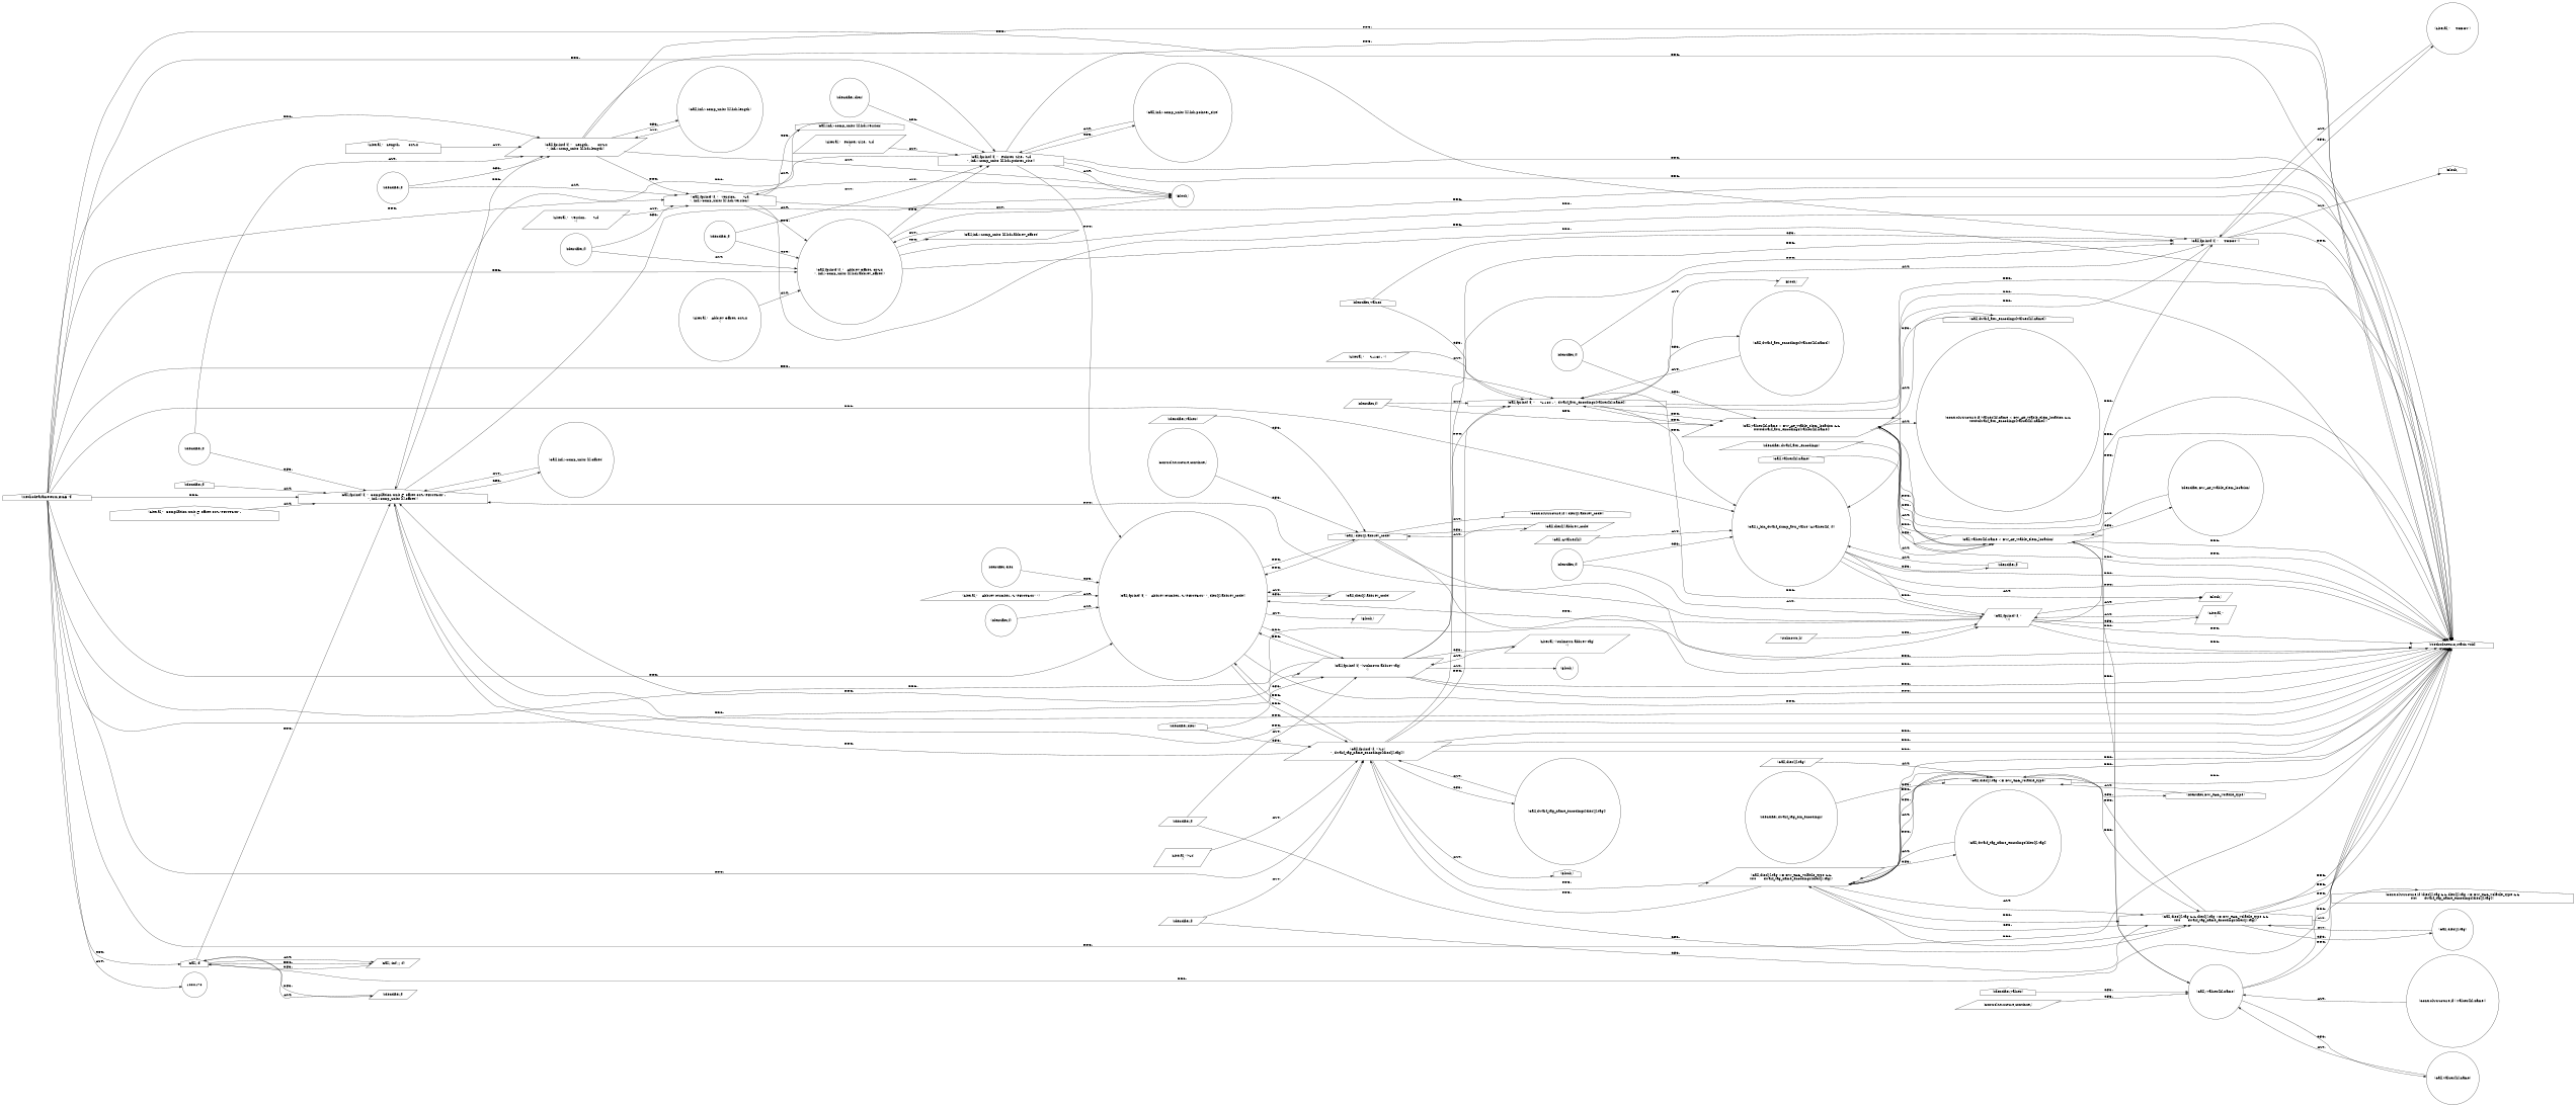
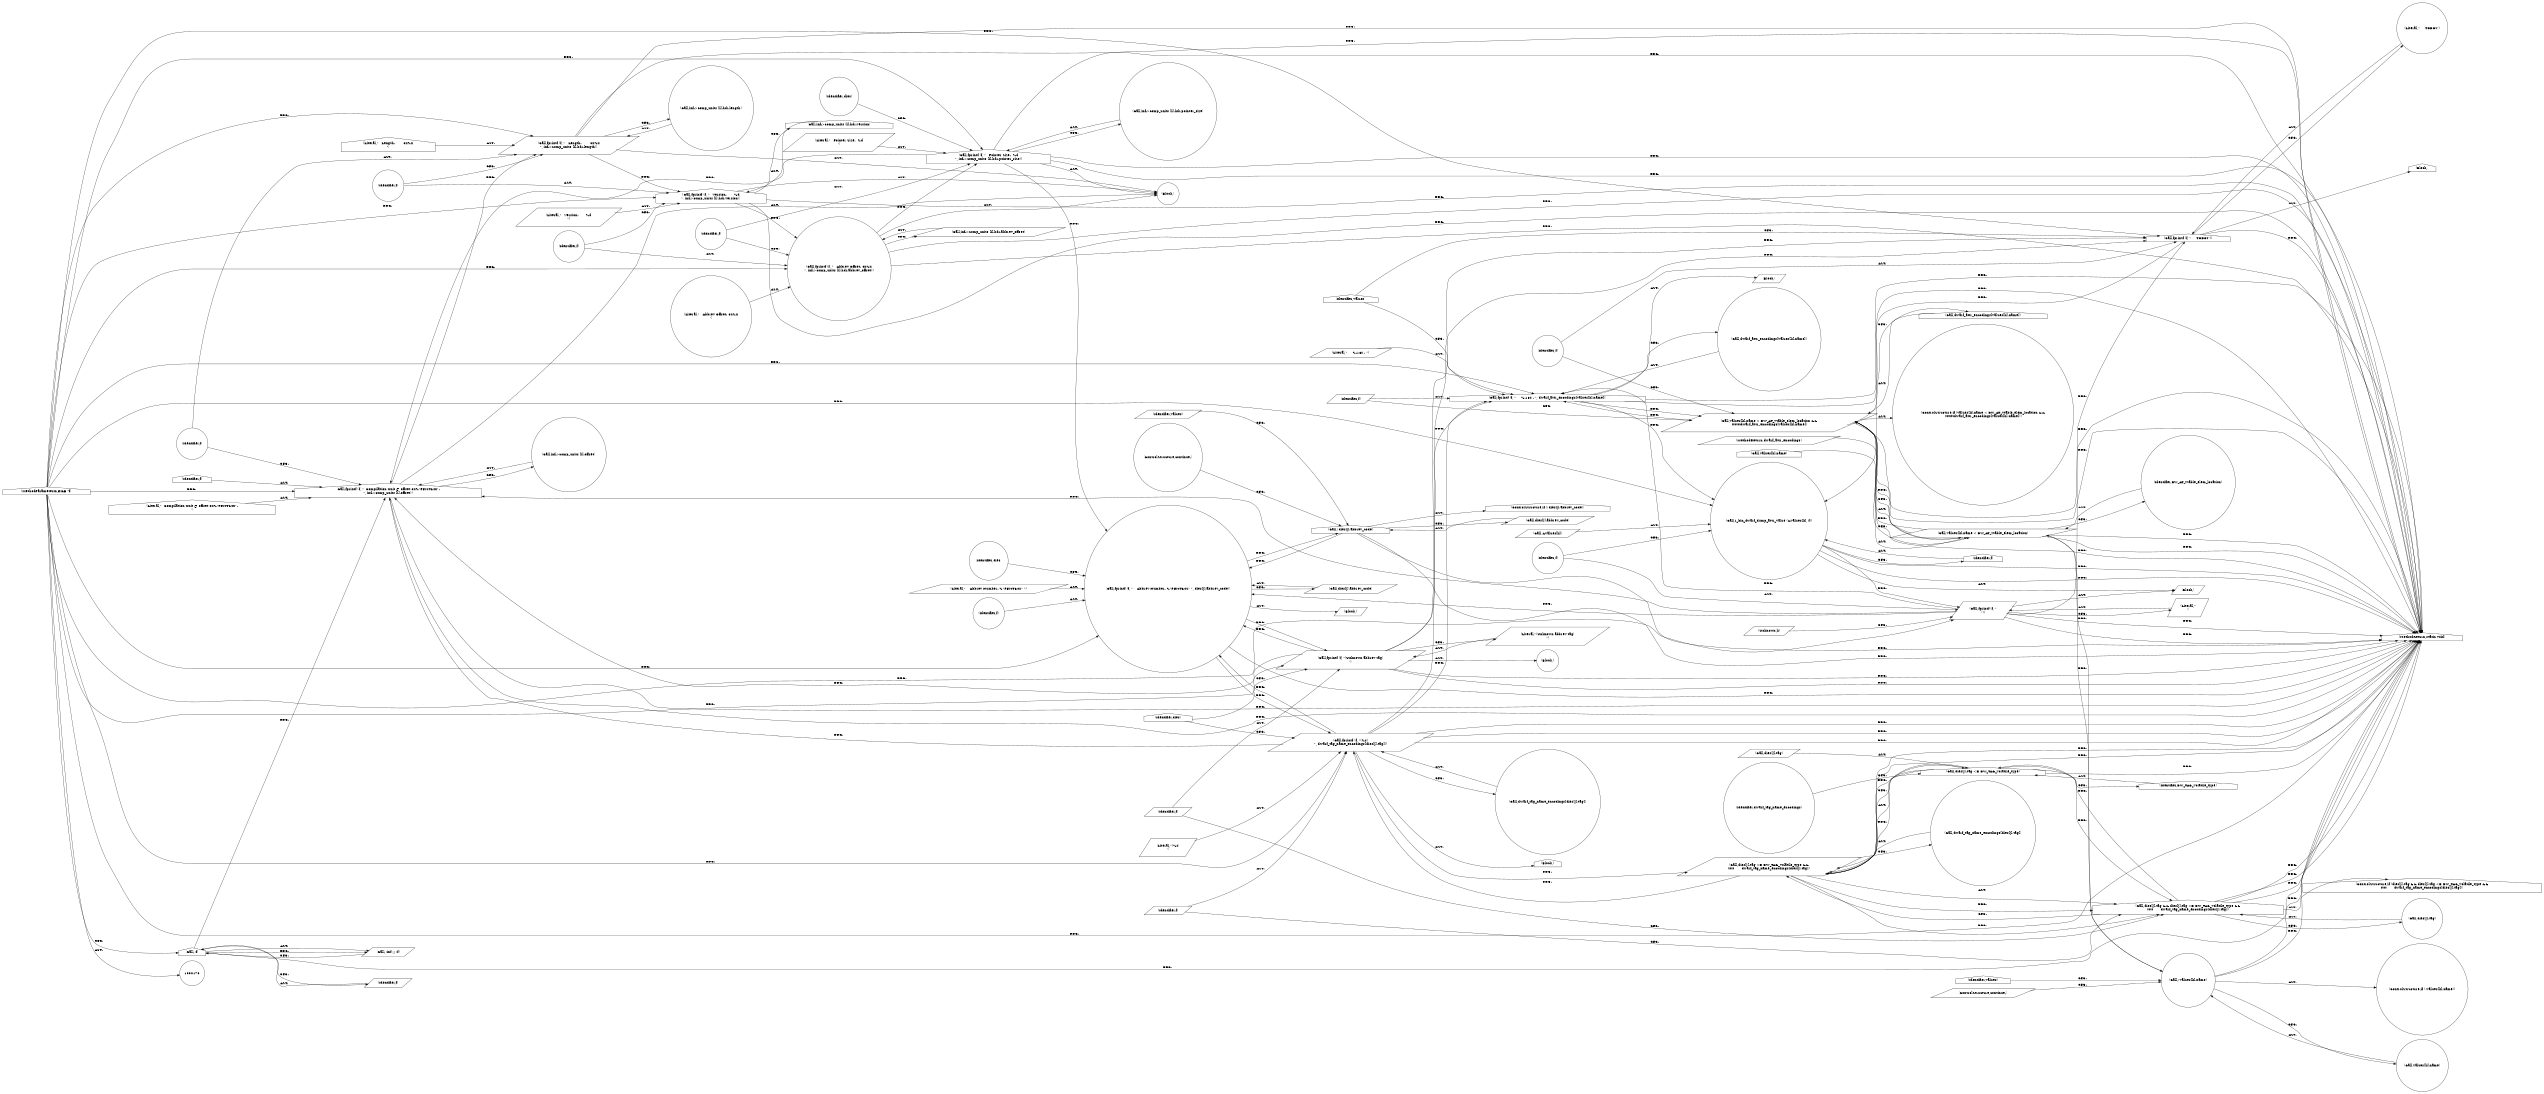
  digraph {
    rankdir=LR
    node [shape=parallelogram]
    n1 [label="(Call,fprintf (f, \"  Compilation Unit @ offset 0x%\"PFMT64x\":\n\", inf->comp_units [i].offset))" shape=house]
    n2 [label="(Call,fprintf (f, \"   Length:        0x%x\n\", inf->comp_units [i].hdr.length))"]
    n3 [label="(MethodReturn,static void)" shape=house]
    n4 [label="(Block,)" shape=circle]
    n5 [label="(Call,inf->comp_units [i].offset)" shape=circle]
    n6 [label="(Call,fprintf (f, \"   Version:       %d\n\", inf->comp_units [i].hdr.version))" shape=house]
    n7 [label="(Call,inf->comp_units [i].hdr.length)" shape=circle]
    n8 [label="(Call,fprintf (f, \"\n\"))"]
    n9 [label="(Call,fprintf (f, \"     %-18s : \", dwarf_attr_encodings[values[k].name]))" shape=house]
    n10 [label="(Call,fprintf (f, \"    Abbrev Number: %\"PFMT64u\" \", dies[j].abbrev_code))" shape=circle]
    n11 [label="(Call,fprintf (f, \"     TODO\t\"))" shape=house]
    n12 [label="(Block,)"]
    n13 [label="(Literal,\"\n\")"]
    n14 [label="(Call,r_bin_dwarf_dump_attr_value (&values[k], f))" shape=circle]
    n15 [label="(Call,values[k].name < DW_AT_vtable_elem_location &&\n \t\t\t\t\t\tdwarf_attr_encodings[values[k].name])"]
    n16 [label="(Call,dwarf_attr_encodings[values[k].name])" shape=circle]
    n17 [label="(Block,)"]
    n18 [label="(Call,fprintf (f, \"(%s)\n\", dwarf_tag_name_encodings[dies[j].tag]))"]
    n19 [label="(Call,fprintf (f, \"(Unknown abbrev tag)\n\"))"]
    n20 [label="(Call,!dies[j].abbrev_code)" shape=house]
    n21 [label="(Call,dies[j].abbrev_code)"]
    n22 [label="(Block,)"]
    n23 [label="(Literal,\"     TODO\t\")" shape=circle]
    n24 [label="(Block,)" shape=house]
    n25 [label="(Identifier,f)" shape=house]
    n26 [label="(Call,values[k].name < DW_AT_vtable_elem_location)"]
    n27 [label="(ControlStructure,if (values[k].name < DW_AT_vtable_elem_location &&\n \t\t\t\t\t\tdwarf_attr_encodings[values[k].name]))" shape=circle]
    n28 [label="(Call,dwarf_attr_encodings[values[k].name])" shape=house]
    n29 [label="(Call,dies[j].tag <= DW_TAG_volatile_type &&\n\t\t\t\t       dwarf_tag_name_encodings[dies[j].tag])"]
    n30 [label="(Block,)" shape=house]
    n31 [label="(Call,dwarf_tag_name_encodings[dies[j].tag])" shape=circle]
    n32 [label="(Call,dies[j].tag <= DW_TAG_volatile_type)" shape=house]
    n33 [label="(Call,dies[j].tag && dies[j].tag <= DW_TAG_volatile_type &&\n\t\t\t\t       dwarf_tag_name_encodings[dies[j].tag])" shape=house]
    n34 [label="(Call,dwarf_tag_name_encodings[dies[j].tag])" shape=circle]
    n35 [label="(Block,)" shape=circle]
    n36 [label="(Literal,\"(Unknown abbrev tag)\n\")"]
    n37 [label="(Call,dies[j].abbrev_code)"]
    n38 [label="(ControlStructure,if (!dies[j].abbrev_code))" shape=house]
    n39 [label="(Call,fprintf (f, \"   Pointer Size:  %d\n\", inf->comp_units [i].hdr.pointer_size))" shape=house]
    n40 [label="(Call,inf->comp_units [i].hdr.pointer_size)" shape=circle]
    n41 [label="(Call,fprintf (f, \"   Abbrev Offset: 0x%x\n\", inf->comp_units [i].hdr.abbrev_offset))" shape=circle]
    n42 [label="(Call,inf->comp_units [i].hdr.abbrev_offset)"]
    n43 [label="(Call,inf->comp_units [i].hdr.version)" shape=house]
    n44 [label="(Call,!f)" shape=house]
    n45 [label="(Identifier,f)"]
    n46 [label="(Call,!inf || !f)"]
    n47 [label="(MethodParameterIn,FILE *f)" shape=house]
    n48 [label=1000170 shape=circle]
    n49 [label="(Identifier,DW_TAG_volatile_type)" shape=house]
    n50 [label="(Call,dies[j].tag)" shape=circle]
    n51 [label="(ControlStructure,if (dies[j].tag && dies[j].tag <= DW_TAG_volatile_type &&\n\t\t\t\t       dwarf_tag_name_encodings[dies[j].tag]))" shape=house]
    n52 [label="(Call,!values[k].name)" shape=circle]
    n53 [label="(Identifier,DW_AT_vtable_elem_location)" shape=circle]
    n54 [label="(ControlStructure,if (!values[k].name))" shape=circle]
    n55 [label="(Call,values[k].name)" shape=circle]
-   n56 [label="(Identifier,dwarf_attr_encodings)"]
+   n56 [label="(MethodReturn,dwarf_attr_encodings)"]
    n57 [label="(Literal,\"   Length:        0x%x\n\")" shape=house]
    n58 [label="(Call,&values[k])"]
    n59 [label="(Literal,\"   Abbrev Offset: 0x%x\n\")" shape=circle]
    n60 [label="(Identifier,f)" shape=circle]
    n61 [label="(Identifier,f)" shape=circle]
    n62 [label="(Identifier,values)" shape=house]
    n63 [label="(Call,values[k].name)" shape=house]
    n64 [label="(ControlStructure,continue;)"]
    n65 [label="(Identifier,dies)" shape=house]
    n66 [label="(Identifier,f)" shape=circle]
    n67 [label="(Identifier,dies)" shape=circle]
    n68 [label="(Identifier,f)" shape=circle]
    n69 [label="(Identifier,f)"]
    n70 [label="(Literal,\"    Abbrev Number: %\"PFMT64u\" \")"]
    n71 [label="(Identifier,f)" shape=circle]
    n72 [label="(Identifier,values)"]
    n73 [label="(Identifier,f)" shape=circle]
    n74 [label="(Identifier,dies)" shape=circle]
    n75 [label="(ControlStructure,continue;)" shape=circle]
    n76 [label="(Unknown,k)"]
    n77 [label="(Identifier,f)"]
-   n78 [label="(Identifier,dwarf_tag_bin_encodings)" shape=circle]
+   n78 [label="(Identifier,dwarf_tag_name_encodings)" shape=circle]
    n79 [label="(Literal,\"     %-18s : \")"]
    n80 [label="(Literal,\"   Version:       %d\n\")"]
    n81 [label="(Identifier,f)" shape=circle]
    n82 [label="(Call,dies[j].tag)"]
    n83 [label="(Identifier,values)" shape=house]
    n84 [label="(Literal,\"   Pointer Size:  %d\n\")"]
    n85 [label="(Literal,\"(%s)\n\")"]
    n86 [label="(Literal,\"  Compilation Unit @ offset 0x%\"PFMT64x\":\n\")" shape=house]
    n87 [label="(Identifier,f)"]
    n88 [label="(Identifier,f)" shape=house]
    n1 -> n2 [label="DDG: "]
    n1 -> n3 [label="DDG: "]
    n1 -> n3 [label="DDG: "]
    n1 -> n4 [label="AST: "]
    n1 -> n5 [label="CFG: "]
    n2 -> n3 [label="DDG: "]
    n2 -> n3 [label="DDG: "]
    n2 -> n4 [label="AST: "]
    n2 -> n6 [label="DDG: "]
    n2 -> n7 [label="CFG: "]
    n5 -> n1 [label="AST: "]
    n6 -> n3 [label="DDG: "]
    n6 -> n3 [label="DDG: "]
    n6 -> n4 [label="AST: "]
    n6 -> n41 [label="DDG: "]
    n6 -> n43 [label="CFG: "]
    n7 -> n2 [label="AST: "]
    n8 -> n1 [label="DDG: "]
    n8 -> n3 [label="DDG: "]
    n8 -> n3 [label="DDG: "]
    n8 -> n9 [label="DDG: "]
    n8 -> n10 [label="DDG: "]
    n8 -> n11 [label="DDG: "]
    n8 -> n12 [label="AST: "]
    n8 -> n13 [label="CFG: "]
    n9 -> n3 [label="DDG: "]
    n9 -> n3 [label="DDG: "]
    n9 -> n14 [label="DDG: "]
    n9 -> n15 [label="DDG: "]
    n9 -> n16 [label="CFG: "]
    n9 -> n17 [label="AST: "]
    n10 -> n3 [label="DDG: "]
    n10 -> n18 [label="DDG: "]
    n10 -> n19 [label="DDG: "]
    n10 -> n20 [label="DDG: "]
    n10 -> n21 [label="CFG: "]
    n10 -> n22 [label="AST: "]
    n11 -> n3 [label="DDG: "]
    n11 -> n14 [label="DDG: "]
    n11 -> n23 [label="CFG: "]
    n11 -> n24 [label="AST: "]
    n13 -> n8 [label="AST: "]
    n14 -> n3 [label="DDG: "]
    n14 -> n3 [label="DDG: "]
    n14 -> n8 [label="DDG: "]
    n14 -> n12 [label="AST: "]
    n14 -> n25 [label="CFG: "]
    n15 -> n3 [label="DDG: "]
    n15 -> n3 [label="DDG: "]
    n15 -> n3 [label="DDG: "]
    n15 -> n9 [label="DDG: "]
    n15 -> n26 [label="CFG: "]
    n15 -> n27 [label="AST: "]
    n15 -> n28 [label="CFG: "]
    n16 -> n9 [label="AST: "]
    n18 -> n1 [label="DDG: "]
    n18 -> n3 [label="DDG: "]
    n18 -> n3 [label="DDG: "]
    n18 -> n3 [label="DDG: "]
    n18 -> n9 [label="DDG: "]
    n18 -> n10 [label="DDG: "]
    n18 -> n11 [label="DDG: "]
    n18 -> n29 [label="DDG: "]
    n18 -> n30 [label="AST: "]
    n18 -> n31 [label="CFG: "]
    n19 -> n1 [label="DDG: "]
    n19 -> n3 [label="DDG: "]
    n19 -> n3 [label="DDG: "]
    n19 -> n9 [label="DDG: "]
    n19 -> n10 [label="DDG: "]
    n19 -> n11 [label="DDG: "]
    n19 -> n35 [label="AST: "]
    n19 -> n36 [label="CFG: "]
    n20 -> n3 [label="DDG: "]
    n20 -> n3 [label="DDG: "]
    n20 -> n10 [label="DDG: "]
    n20 -> n37 [label="CFG: "]
    n20 -> n38 [label="AST: "]
    n21 -> n10 [label="AST: "]
    n23 -> n11 [label="AST: "]
    n25 -> n14 [label="AST: "]
    n26 -> n3 [label="DDG: "]
    n26 -> n3 [label="DDG: "]
    n26 -> n15 [label="AST: "]
    n26 -> n15 [label="DDG: "]
    n26 -> n15 [label="DDG: "]
    n26 -> n52 [label="DDG: "]
    n26 -> n53 [label="CFG: "]
    n28 -> n15 [label="AST: "]
    n29 -> n3 [label="DDG: "]
    n29 -> n3 [label="DDG: "]
    n29 -> n18 [label="DDG: "]
    n29 -> n32 [label="CFG: "]
    n29 -> n33 [label="AST: "]
    n29 -> n33 [label="DDG: "]
    n29 -> n33 [label="DDG: "]
    n29 -> n34 [label="CFG: "]
    n31 -> n18 [label="AST: "]
    n32 -> n3 [label="DDG: "]
    n32 -> n29 [label="AST: "]
    n32 -> n29 [label="DDG: "]
    n32 -> n29 [label="DDG: "]
    n32 -> n33 [label="DDG: "]
    n32 -> n49 [label="CFG: "]
    n33 -> n3 [label="DDG: "]
    n33 -> n3 [label="DDG: "]
    n33 -> n3 [label="DDG: "]
    n33 -> n29 [label="CFG: "]
    n33 -> n32 [label="DDG: "]
    n33 -> n50 [label="CFG: "]
    n33 -> n51 [label="AST: "]
    n34 -> n29 [label="AST: "]
    n36 -> n19 [label="AST: "]
    n37 -> n20 [label="AST: "]
    n39 -> n1 [label="DDG: "]
    n39 -> n3 [label="DDG: "]
    n39 -> n3 [label="DDG: "]
    n39 -> n3 [label="DDG: "]
    n39 -> n4 [label="AST: "]
    n39 -> n10 [label="DDG: "]
    n39 -> n40 [label="CFG: "]
    n40 -> n39 [label="AST: "]
    n41 -> n3 [label="DDG: "]
    n41 -> n3 [label="DDG: "]
    n41 -> n4 [label="AST: "]
    n41 -> n39 [label="DDG: "]
    n41 -> n42 [label="CFG: "]
    n42 -> n41 [label="AST: "]
    n43 -> n6 [label="AST: "]
    n44 -> n1 [label="DDG: "]
    n44 -> n3 [label="DDG: "]
    n44 -> n45 [label="CFG: "]
    n44 -> n46 [label="AST: "]
    n44 -> n46 [label="DDG: "]
    n45 -> n44 [label="AST: "]
    n46 -> n44 [label="CFG: "]
    n47 -> n1 [label="DDG: "]
    n47 -> n2 [label="DDG: "]
    n47 -> n3 [label="DDG: "]
    n47 -> n6 [label="DDG: "]
    n47 -> n8 [label="DDG: "]
    n47 -> n9 [label="DDG: "]
    n47 -> n10 [label="DDG: "]
    n47 -> n11 [label="DDG: "]
    n47 -> n14 [label="DDG: "]
    n47 -> n18 [label="DDG: "]
    n47 -> n19 [label="DDG: "]
    n47 -> n39 [label="DDG: "]
    n47 -> n41 [label="DDG: "]
    n47 -> n44 [label="CFG: "]
    n47 -> n48 [label="AST: "]
    n49 -> n32 [label="AST: "]
    n50 -> n33 [label="AST: "]
    n52 -> n3 [label="DDG: "]
    n52 -> n3 [label="DDG: "]
    n52 -> n26 [label="DDG: "]
-   n54 -> n52 [label="AST: "]
+   n52 -> n54 [label="AST: "]
    n52 -> n55 [label="CFG: "]
    n53 -> n26 [label="AST: "]
    n55 -> n52 [label="AST: "]
    n56 -> n26 [label="CFG: "]
    n57 -> n2 [label="AST: "]
    n58 -> n14 [label="AST: "]
    n59 -> n41 [label="AST: "]
    n60 -> n11 [label="AST: "]
    n60 -> n15 [label="CFG: "]
    n61 -> n2 [label="CFG: "]
    n61 -> n6 [label="AST: "]
    n62 -> n52 [label="CFG: "]
    n63 -> n26 [label="AST: "]
    n64 -> n52 [label="CFG: "]
    n65 -> n18 [label="CFG: "]
    n65 -> n19 [label="CFG: "]
    n66 -> n8 [label="AST: "]
    n66 -> n14 [label="CFG: "]
    n67 -> n39 [label="CFG: "]
    n68 -> n1 [label="CFG: "]
    n68 -> n2 [label="AST: "]
    n69 -> n18 [label="AST: "]
    n69 -> n33 [label="CFG: "]
    n70 -> n10 [label="AST: "]
    n71 -> n39 [label="AST: "]
    n71 -> n41 [label="CFG: "]
    n72 -> n20 [label="CFG: "]
    n73 -> n10 [label="AST: "]
    n74 -> n10 [label="CFG: "]
    n75 -> n20 [label="CFG: "]
    n76 -> n8 [label="CFG: "]
    n77 -> n9 [label="AST: "]
    n77 -> n15 [label="CFG: "]
    n78 -> n32 [label="CFG: "]
    n79 -> n9 [label="AST: "]
    n80 -> n6 [label="AST: "]
    n81 -> n6 [label="CFG: "]
    n81 -> n41 [label="AST: "]
    n82 -> n32 [label="AST: "]
    n83 -> n9 [label="CFG: "]
    n83 -> n11 [label="CFG: "]
    n84 -> n39 [label="AST: "]
    n85 -> n18 [label="AST: "]
    n86 -> n1 [label="AST: "]
    n87 -> n19 [label="AST: "]
    n87 -> n33 [label="CFG: "]
    n88 -> n1 [label="AST: "]
  }
